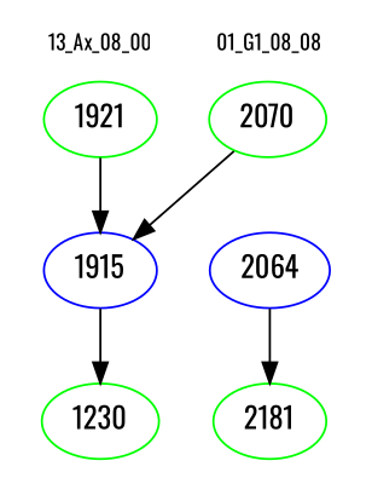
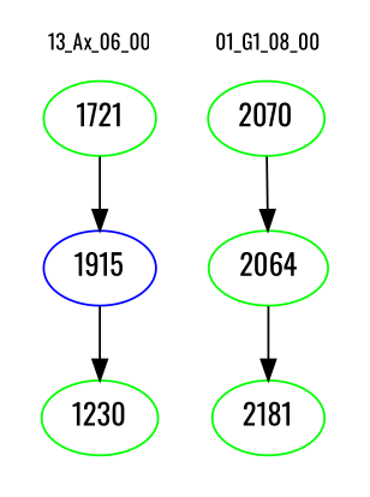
  digraph {
    fontname=Oswald
    node [color=green fontname=Oswald]
    edge [color=black fontname=Oswald]
-   n1 [label=1921]
+   n1 [label=1721]
    n2 [color=blue label=1915]
    n3 [label=1230]
    n4 [label=2070]
-   n5 [color=blue label=2064]
+   n5 [label=2064]
    n6 [label=2181]
    subgraph cluster_1 {
      color=white
      fontsize=10
-     label="13_Ax_08_00"
+     label="13_Ax_06_00"
      n1
      n2
      n3
    }
    subgraph cluster_2 {
      color=white
      fontsize=10
-     label="01_G1_08_08"
+     label="01_G1_08_00"
      n4
      n5
      n6
    }
    n1 -> n2
    n2 -> n3
-   n4 -> n2
+   n4 -> n5
    n5 -> n6
  }
